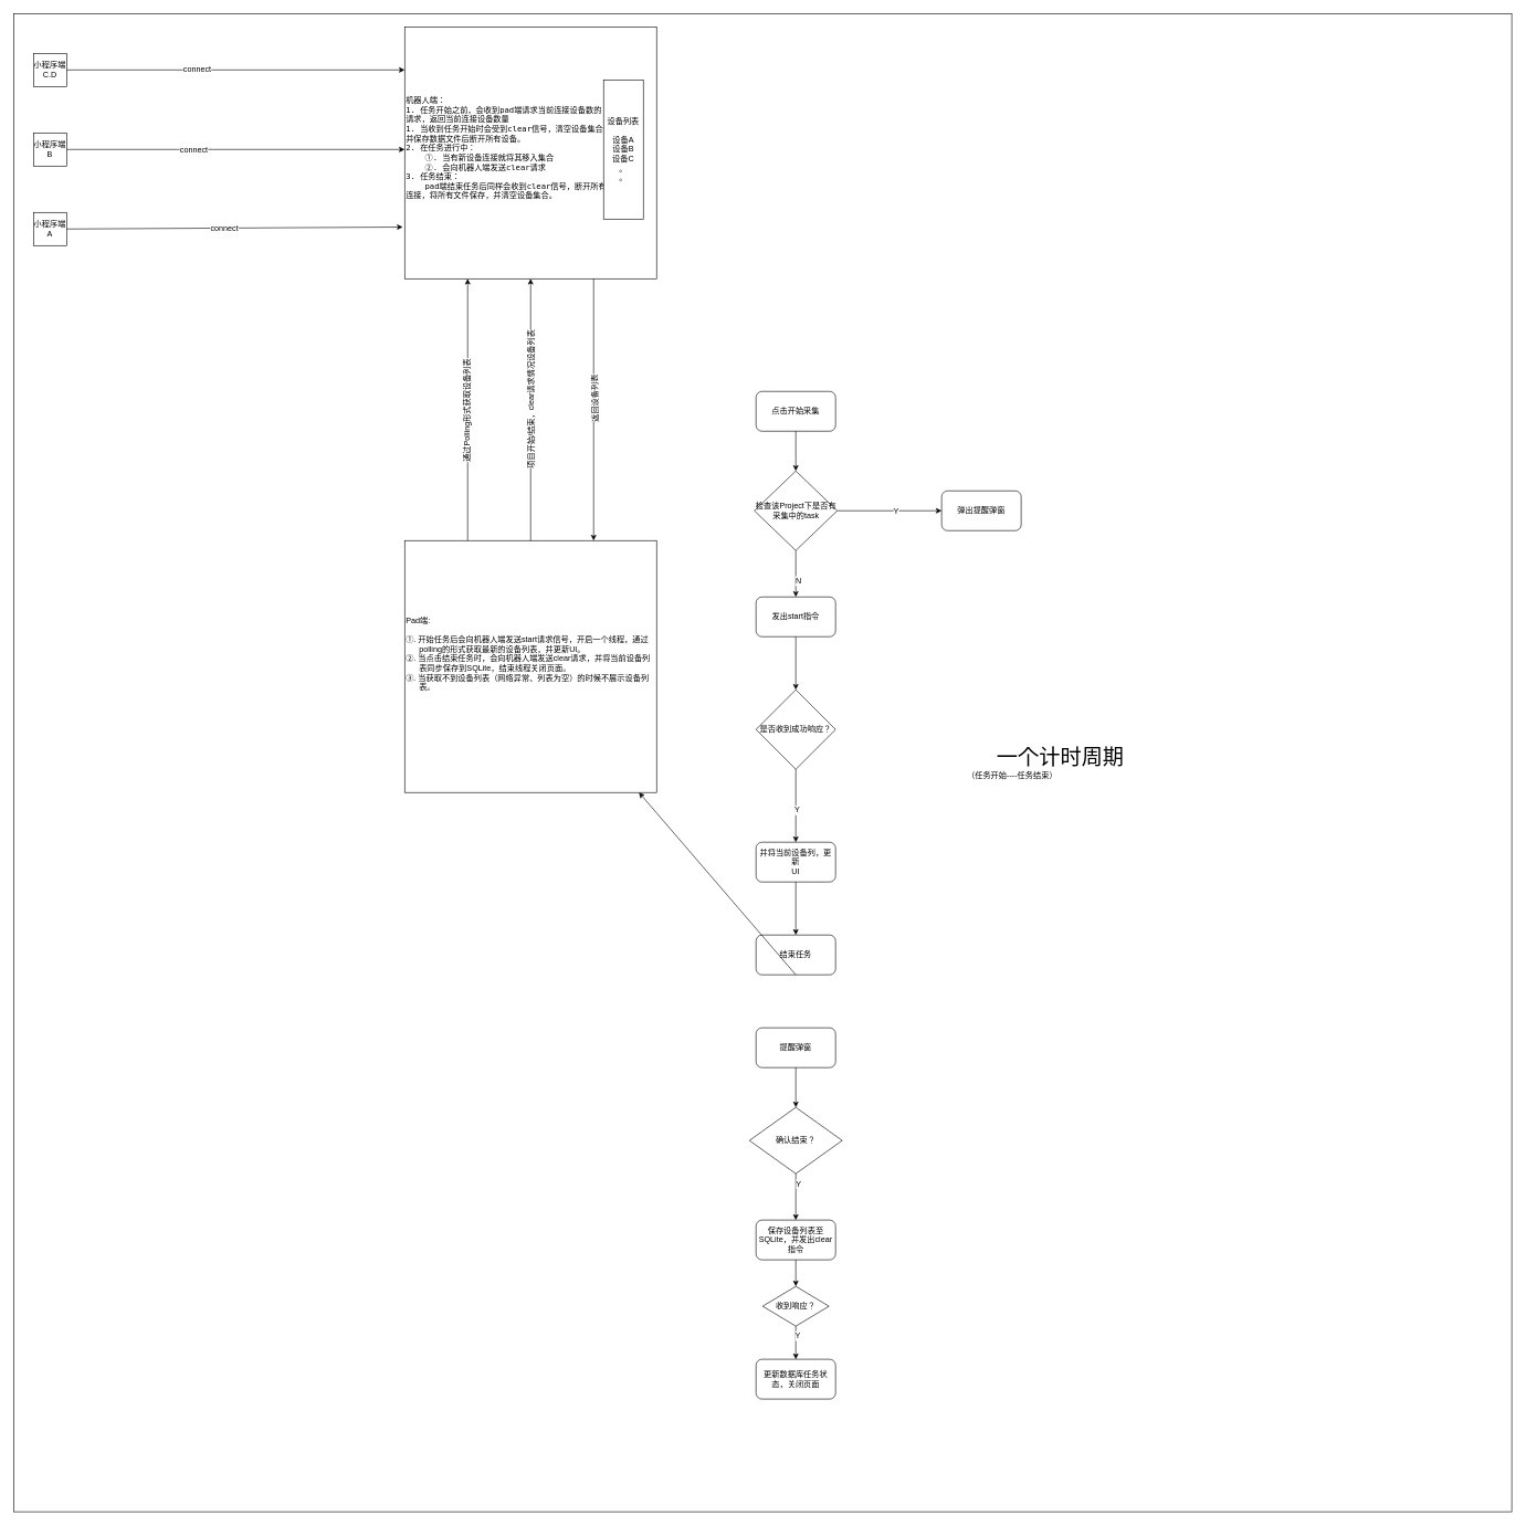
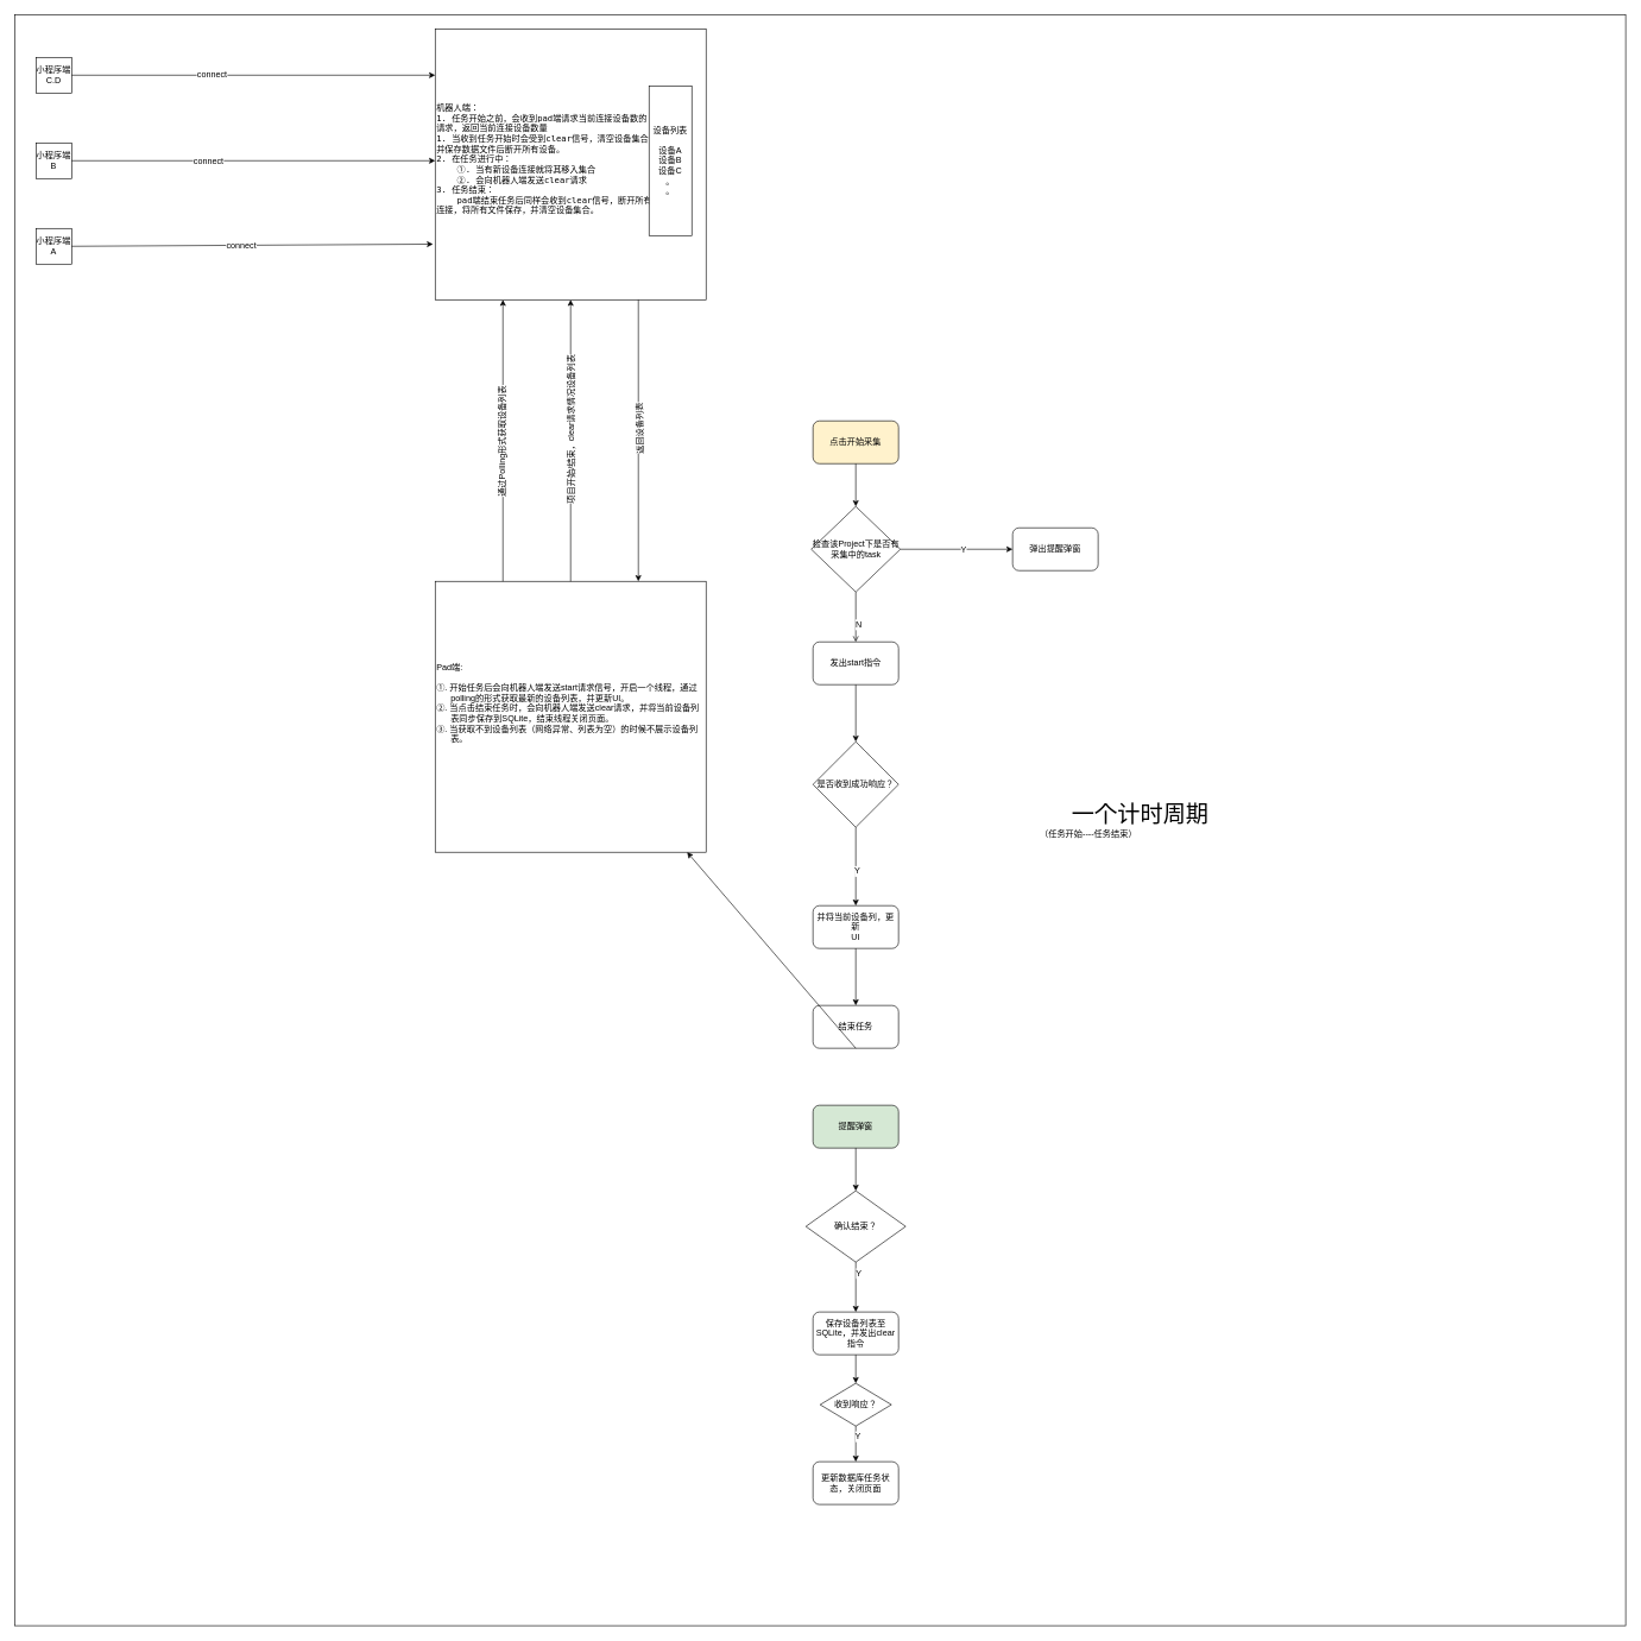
  <mxCell id="0" />
  <mxCell id="1" parent="0" />
  <mxCell id="2" value="&lt;div style=&quot;text-align: center&quot;&gt;&lt;span style=&quot;font-size: 32px&quot;&gt;&amp;nbsp; &amp;nbsp; &amp;nbsp; &amp;nbsp; &amp;nbsp; &amp;nbsp; &amp;nbsp; &amp;nbsp; &amp;nbsp; &amp;nbsp; 一个计时周期&amp;nbsp; &amp;nbsp; &amp;nbsp; &amp;nbsp; &amp;nbsp; &amp;nbsp; &amp;nbsp; &amp;nbsp; &amp;nbsp; &amp;nbsp; &amp;nbsp; &amp;nbsp; &amp;nbsp; &amp;nbsp; &amp;nbsp; &amp;nbsp; &amp;nbsp; &amp;nbsp; &amp;nbsp; &amp;nbsp; &amp;nbsp; &amp;nbsp; &amp;nbsp; &amp;nbsp; &amp;nbsp; &amp;nbsp; &amp;nbsp; &amp;nbsp; &amp;nbsp; &amp;nbsp; &amp;nbsp;&lt;/span&gt;&lt;/div&gt;&lt;font style=&quot;font-size: 12px&quot;&gt;&lt;div&gt;&lt;span&gt;&amp;nbsp; &amp;nbsp; &amp;nbsp; &amp;nbsp; &amp;nbsp; &amp;nbsp; &amp;nbsp; &amp;nbsp; &amp;nbsp; &amp;nbsp; &amp;nbsp; &amp;nbsp; &amp;nbsp; &amp;nbsp; &amp;nbsp; &amp;nbsp; &amp;nbsp; &amp;nbsp; &amp;nbsp; &amp;nbsp; &amp;nbsp; &amp;nbsp; &amp;nbsp; &amp;nbsp; &amp;nbsp; &amp;nbsp; （任务开始----任务结束）&amp;nbsp; &amp;nbsp; &amp;nbsp; &amp;nbsp; &amp;nbsp; &amp;nbsp; &amp;nbsp; &amp;nbsp; &amp;nbsp; &amp;nbsp; &amp;nbsp; &amp;nbsp; &amp;nbsp; &amp;nbsp; &amp;nbsp; &amp;nbsp; &amp;nbsp; &amp;nbsp; &amp;nbsp; &amp;nbsp; &amp;nbsp; &amp;nbsp; &amp;nbsp; &amp;nbsp; &amp;nbsp; &amp;nbsp; &amp;nbsp; &amp;nbsp; &amp;nbsp; &amp;nbsp; &amp;nbsp; &amp;nbsp; &amp;nbsp; &amp;nbsp; &amp;nbsp; &amp;nbsp; &amp;nbsp; &amp;nbsp; &amp;nbsp; &amp;nbsp; &amp;nbsp; &amp;nbsp; &amp;nbsp; &amp;nbsp; &amp;nbsp; &amp;nbsp; &amp;nbsp; &amp;nbsp; &amp;nbsp; &amp;nbsp; &amp;nbsp; &amp;nbsp; &amp;nbsp; &amp;nbsp; &amp;nbsp; &amp;nbsp; &amp;nbsp; &amp;nbsp; &amp;nbsp; &amp;nbsp; &amp;nbsp; &amp;nbsp; &amp;nbsp; &amp;nbsp; &amp;nbsp; &amp;nbsp; &amp;nbsp; &amp;nbsp; &amp;nbsp; &amp;nbsp; &amp;nbsp; &amp;nbsp; &amp;nbsp; &amp;nbsp; &amp;nbsp; &amp;nbsp; &amp;nbsp; &amp;nbsp; &amp;nbsp; &amp;nbsp; &amp;nbsp; &amp;nbsp; &amp;nbsp; &amp;nbsp; &amp;nbsp; &amp;nbsp; &amp;nbsp; &amp;nbsp; &amp;nbsp; &amp;nbsp; &amp;nbsp; &amp;nbsp; &amp;nbsp; &amp;nbsp; &amp;nbsp; &amp;nbsp; &amp;nbsp; &amp;nbsp; &amp;nbsp; &amp;nbsp; &amp;nbsp; &amp;nbsp; &amp;nbsp;&lt;/span&gt;&lt;/div&gt;&lt;/font&gt;" style="whiteSpace=wrap;html=1;aspect=fixed;align=right;" parent="1" vertex="1"><mxGeometry x="20" y="20" width="2260" height="2260" as="geometry" /></mxCell>
  <mxCell id="3" value="Pad端:&lt;br&gt;&lt;br&gt;①. 开始任务后会向机器人端发送start请求信号，开启一个线程，通过&amp;nbsp; &amp;nbsp; &amp;nbsp; &amp;nbsp; &amp;nbsp; polling的形式获取最新的设备列表，并更新UI。&lt;br&gt;②. 当点击结束任务时，会向机器人端发送clear请求，并将当前设备列&amp;nbsp; &amp;nbsp; &amp;nbsp; &amp;nbsp; 表同步保存到SQLite，结束线程关闭页面。&lt;br&gt;③. 当获取不到设备列表（网络异常、列表为空）的时候不展示设备列&amp;nbsp; &amp;nbsp; &amp;nbsp; &amp;nbsp; &amp;nbsp; 表。&lt;br&gt;&lt;pre&gt;&lt;br&gt;&lt;/pre&gt;" style="whiteSpace=wrap;html=1;aspect=fixed;align=left;" parent="1" vertex="1"><mxGeometry x="610" y="815" width="380" height="380" as="geometry" /></mxCell>
  <mxCell id="4" value="&lt;pre&gt;&lt;span&gt;机器人端：&lt;br&gt;&lt;/span&gt;&lt;span&gt;1. 任务开始之前，会收到pad端请求当前连接设备数的&lt;br&gt;&lt;/span&gt;&lt;span&gt;请求，返回当前连接设备数量&lt;br&gt;&lt;/span&gt;&lt;span&gt;1. 当收到任务开始时会受到clear信号，清空设备集合，&lt;br&gt;&lt;/span&gt;&lt;span&gt;并保存数据文件后断开所有设备。&lt;/span&gt;&lt;span&gt;&amp;nbsp; &amp;nbsp; &amp;nbsp; &amp;nbsp; &amp;nbsp; &amp;nbsp; &amp;nbsp; &amp;nbsp;&lt;br&gt;&lt;/span&gt;&lt;span&gt;2. 在任务进行中：&lt;br&gt;&lt;/span&gt;&lt;span&gt;&amp;nbsp; &amp;nbsp; ①. 当有新设备连接就将其移入集合&lt;br&gt;&lt;/span&gt;&lt;span&gt;&amp;nbsp; &amp;nbsp; ②. 会向机器人端发送clear请求&lt;br&gt;&lt;/span&gt;&lt;span&gt;3. 任务结束：&lt;br&gt;&lt;/span&gt;&lt;span&gt;&amp;nbsp; &amp;nbsp; pad端结束任务后同样会收到clear信号，断开所有&lt;br&gt;&lt;/span&gt;&lt;span&gt;连接，将所有文件&lt;/span&gt;&lt;span&gt;保存，并清空设备集合。&lt;br&gt;&lt;/span&gt;&amp;nbsp; &amp;nbsp; &amp;nbsp; &amp;nbsp; &amp;nbsp; &amp;nbsp; &amp;nbsp; &amp;nbsp; &amp;nbsp; &amp;nbsp; &amp;nbsp;&lt;/pre&gt;" style="whiteSpace=wrap;html=1;aspect=fixed;align=left;" parent="1" vertex="1"><mxGeometry x="610" y="40" width="380" height="380" as="geometry" /></mxCell>
  <mxCell id="5" value="小程序端A" style="whiteSpace=wrap;html=1;aspect=fixed;" parent="1" vertex="1"><mxGeometry x="50" y="320" width="50" height="50" as="geometry" /></mxCell>
  <mxCell id="6" value="小程序端B" style="whiteSpace=wrap;html=1;aspect=fixed;" parent="1" vertex="1"><mxGeometry x="50" y="200" width="50" height="50" as="geometry" /></mxCell>
  <mxCell id="7" value="小程序端C.D" style="whiteSpace=wrap;html=1;aspect=fixed;" parent="1" vertex="1"><mxGeometry x="50" y="80" width="50" height="50" as="geometry" /></mxCell>
  <mxCell id="8" value="" style="endArrow=classic;html=1;exitX=1;exitY=0.5;exitDx=0;exitDy=0;" parent="1" source="5" edge="1"><mxGeometry width="50" height="50" relative="1" as="geometry"><mxPoint x="50" y="470" as="sourcePoint" /><mxPoint x="607" y="342" as="targetPoint" /></mxGeometry></mxCell>
  <mxCell id="9" value="connect" style="text;html=1;align=center;verticalAlign=middle;resizable=0;points=[];labelBackgroundColor=#ffffff;" parent="8" vertex="1" connectable="0"><mxGeometry x="-0.062" relative="1" as="geometry"><mxPoint as="offset" /></mxGeometry></mxCell>
  <mxCell id="10" value="设备列表&lt;br&gt;&lt;br&gt;设备A&lt;br&gt;设备B&lt;br&gt;设备C&lt;br&gt;。&lt;br&gt;。" style="rounded=0;whiteSpace=wrap;html=1;" parent="1" vertex="1"><mxGeometry x="910" y="120" width="60" height="210" as="geometry" /></mxCell>
  <mxCell id="11" value="" style="endArrow=classic;html=1;exitX=1;exitY=0.5;exitDx=0;exitDy=0;" parent="1" source="6" edge="1"><mxGeometry width="50" height="50" relative="1" as="geometry"><mxPoint x="50" y="650" as="sourcePoint" /><mxPoint x="610" y="225" as="targetPoint" /></mxGeometry></mxCell>
  <mxCell id="12" value="connect" style="text;html=1;align=center;verticalAlign=middle;resizable=0;points=[];labelBackgroundColor=#ffffff;" parent="11" vertex="1" connectable="0"><mxGeometry x="-0.252" relative="1" as="geometry"><mxPoint as="offset" /></mxGeometry></mxCell>
  <mxCell id="13" value="" style="endArrow=classic;html=1;exitX=1;exitY=0.5;exitDx=0;exitDy=0;" parent="1" source="7" edge="1"><mxGeometry width="50" height="50" relative="1" as="geometry"><mxPoint x="50" y="650" as="sourcePoint" /><mxPoint x="610" y="105" as="targetPoint" /></mxGeometry></mxCell>
  <mxCell id="14" value="connect" style="text;html=1;align=center;verticalAlign=middle;resizable=0;points=[];labelBackgroundColor=#ffffff;" parent="13" vertex="1" connectable="0"><mxGeometry x="-0.232" y="1" relative="1" as="geometry"><mxPoint as="offset" /></mxGeometry></mxCell>
  <mxCell id="15" value="" style="endArrow=classic;html=1;exitX=0.25;exitY=0;exitDx=0;exitDy=0;entryX=0.25;entryY=1;entryDx=0;entryDy=0;" parent="1" source="3" target="4" edge="1"><mxGeometry width="50" height="50" relative="1" as="geometry"><mxPoint x="170" y="795" as="sourcePoint" /><mxPoint x="680" y="215" as="targetPoint" /></mxGeometry></mxCell>
  <mxCell id="16" value="通过Polling形式获取设备列表" style="text;html=1;align=center;verticalAlign=middle;resizable=0;points=[];labelBackgroundColor=#ffffff;rotation=-90;" parent="15" vertex="1" connectable="0"><mxGeometry x="0.091" y="1" relative="1" as="geometry"><mxPoint y="20" as="offset" /></mxGeometry></mxCell>
  <mxCell id="17" value="" style="endArrow=classic;html=1;entryX=0.75;entryY=0;entryDx=0;entryDy=0;exitX=0.75;exitY=1;exitDx=0;exitDy=0;" parent="1" source="4" target="3" edge="1"><mxGeometry width="50" height="50" relative="1" as="geometry"><mxPoint x="170" y="795" as="sourcePoint" /><mxPoint x="220" y="745" as="targetPoint" /></mxGeometry></mxCell>
  <mxCell id="18" value="返回设备列表" style="text;html=1;align=center;verticalAlign=middle;resizable=0;points=[];labelBackgroundColor=#ffffff;rotation=-91;" parent="17" vertex="1" connectable="0"><mxGeometry x="-0.085" y="3" relative="1" as="geometry"><mxPoint as="offset" /></mxGeometry></mxCell>
  <mxCell id="19" value="" style="endArrow=classic;html=1;exitX=0.5;exitY=0;exitDx=0;exitDy=0;entryX=0.5;entryY=1;entryDx=0;entryDy=0;" parent="1" source="3" target="4" edge="1"><mxGeometry width="50" height="50" relative="1" as="geometry"><mxPoint x="170" y="795" as="sourcePoint" /><mxPoint x="220" y="745" as="targetPoint" /></mxGeometry></mxCell>
  <mxCell id="20" value="项目开始/结束，clear请求情况设备列表" style="text;html=1;align=center;verticalAlign=middle;resizable=0;points=[];labelBackgroundColor=#ffffff;rotation=-90;" parent="19" vertex="1" connectable="0"><mxGeometry x="0.073" relative="1" as="geometry"><mxPoint as="offset" /></mxGeometry></mxCell>
- <mxCell id="21" value="点击开始采集" style="rounded=1;whiteSpace=wrap;html=1;" vertex="1" parent="1"><mxGeometry x="1140" y="590" width="120" height="60" as="geometry" /></mxCell>
+ <mxCell id="21" value="点击开始采集" style="rounded=1;whiteSpace=wrap;html=1;fillColor=#fff2cc;" vertex="1" parent="1"><mxGeometry x="1140" y="590" width="120" height="60" as="geometry" /></mxCell>
  <mxCell id="22" value="发出start指令" style="rounded=1;whiteSpace=wrap;html=1;" vertex="1" parent="1"><mxGeometry x="1140" y="900" width="120" height="60" as="geometry" /></mxCell>
  <mxCell id="23" value="" style="endArrow=classic;html=1;exitX=0.5;exitY=1;exitDx=0;exitDy=0;" edge="1" parent="1" source="21"><mxGeometry width="50" height="50" relative="1" as="geometry"><mxPoint x="1199" y="531" as="sourcePoint" /><mxPoint x="1200" y="710" as="targetPoint" /></mxGeometry></mxCell>
- <mxCell id="24" value="" style="endArrow=classic;html=1;exitX=0.5;exitY=1;exitDx=0;exitDy=0;entryX=0.5;entryY=0;entryDx=0;entryDy=0;" edge="1" parent="1" source="31" target="22"><mxGeometry width="50" height="50" relative="1" as="geometry"><mxPoint x="1200" y="770" as="sourcePoint" /><mxPoint x="1350" y="810" as="targetPoint" /></mxGeometry></mxCell>
+ <mxCell id="24" value="" style="endArrow=open;html=1;exitX=0.5;exitY=1;exitDx=0;exitDy=0;entryX=0.5;entryY=0;entryDx=0;entryDy=0;" edge="1" parent="1" source="31" target="22"><mxGeometry width="50" height="50" relative="1" as="geometry"><mxPoint x="1200" y="770" as="sourcePoint" /><mxPoint x="1350" y="810" as="targetPoint" /></mxGeometry></mxCell>
  <mxCell id="25" value="N" style="text;html=1;align=center;verticalAlign=middle;resizable=0;points=[];labelBackgroundColor=#ffffff;" vertex="1" connectable="0" parent="24"><mxGeometry x="0.275" y="3" relative="1" as="geometry"><mxPoint as="offset" /></mxGeometry></mxCell>
  <mxCell id="26" value="弹出提醒弹窗" style="rounded=1;whiteSpace=wrap;html=1;" vertex="1" parent="1"><mxGeometry x="1420" y="740" width="120" height="60" as="geometry" /></mxCell>
  <mxCell id="27" value="" style="endArrow=classic;html=1;exitX=1;exitY=0.5;exitDx=0;exitDy=0;" edge="1" parent="1" source="31" target="26"><mxGeometry width="50" height="50" relative="1" as="geometry"><mxPoint x="1260" y="740" as="sourcePoint" /><mxPoint x="1350" y="770" as="targetPoint" /><Array as="points" /></mxGeometry></mxCell>
  <mxCell id="28" value="Y" style="text;html=1;align=center;verticalAlign=middle;resizable=0;points=[];labelBackgroundColor=#ffffff;" vertex="1" connectable="0" parent="27"><mxGeometry x="0.115" relative="1" as="geometry"><mxPoint as="offset" /></mxGeometry></mxCell>
  <mxCell id="29" value="是否收到成功响应？" style="rhombus;whiteSpace=wrap;html=1;" vertex="1" parent="1"><mxGeometry x="1140" y="1040" width="120" height="120" as="geometry" /></mxCell>
  <mxCell id="30" value="" style="endArrow=classic;html=1;exitX=0.5;exitY=1;exitDx=0;exitDy=0;entryX=0.5;entryY=0;entryDx=0;entryDy=0;" edge="1" parent="1" source="22" target="29"><mxGeometry width="50" height="50" relative="1" as="geometry"><mxPoint x="1320" y="970" as="sourcePoint" /><mxPoint x="1370" y="920" as="targetPoint" /></mxGeometry></mxCell>
  <mxCell id="31" value="&lt;span style=&quot;white-space: normal&quot;&gt;检查该Project下是否有采集中的task&lt;/span&gt;" style="rhombus;whiteSpace=wrap;html=1;" vertex="1" parent="1"><mxGeometry x="1137.5" y="710" width="125" height="120" as="geometry" /></mxCell>
  <mxCell id="32" value="并将当前设备列，更新&lt;br&gt;UI" style="rounded=1;whiteSpace=wrap;html=1;" vertex="1" parent="1"><mxGeometry x="1140" y="1270" width="120" height="60" as="geometry" /></mxCell>
  <mxCell id="33" value="" style="endArrow=classic;html=1;exitX=0.5;exitY=1;exitDx=0;exitDy=0;" edge="1" parent="1" source="29" target="32"><mxGeometry width="50" height="50" relative="1" as="geometry"><mxPoint x="1090" y="1230" as="sourcePoint" /><mxPoint x="1140" y="1180" as="targetPoint" /></mxGeometry></mxCell>
  <mxCell id="34" value="Y" style="text;html=1;align=center;verticalAlign=middle;resizable=0;points=[];labelBackgroundColor=#ffffff;" vertex="1" connectable="0" parent="33"><mxGeometry x="0.118" y="1" relative="1" as="geometry"><mxPoint as="offset" /></mxGeometry></mxCell>
  <mxCell id="35" value="结束任务" style="rounded=1;whiteSpace=wrap;html=1;strokeColor=#000000;" vertex="1" parent="1"><mxGeometry x="1140" y="1410" width="120" height="60" as="geometry" /></mxCell>
  <mxCell id="36" value="" style="endArrow=classic;html=1;exitX=0.5;exitY=1;exitDx=0;exitDy=0;" edge="1" parent="1" source="32" target="35"><mxGeometry width="50" height="50" relative="1" as="geometry"><mxPoint x="860" y="1450" as="sourcePoint" /><mxPoint x="910" y="1400" as="targetPoint" /></mxGeometry></mxCell>
- <mxCell id="37" value="提醒弹窗" style="rounded=1;whiteSpace=wrap;html=1;strokeColor=#000000;" vertex="1" parent="1"><mxGeometry x="1140" y="1550" width="120" height="60" as="geometry" /></mxCell>
+ <mxCell id="37" value="提醒弹窗" style="rounded=1;whiteSpace=wrap;html=1;strokeColor=#000000;fillColor=#d5e8d4;" vertex="1" parent="1"><mxGeometry x="1140" y="1550" width="120" height="60" as="geometry" /></mxCell>
  <mxCell id="38" value="" style="endArrow=classic;html=1;exitX=0.5;exitY=1;exitDx=0;exitDy=0;" edge="1" parent="1" source="35" target="3"><mxGeometry width="50" height="50" relative="1" as="geometry"><mxPoint x="850" y="1560" as="sourcePoint" /><mxPoint x="900" y="1510" as="targetPoint" /></mxGeometry></mxCell>
  <mxCell id="39" value="确认结束？" style="rhombus;whiteSpace=wrap;html=1;strokeColor=#000000;" vertex="1" parent="1"><mxGeometry x="1130" y="1670" width="140" height="100" as="geometry" /></mxCell>
  <mxCell id="40" value="" style="endArrow=classic;html=1;exitX=0.5;exitY=1;exitDx=0;exitDy=0;entryX=0.5;entryY=0;entryDx=0;entryDy=0;" edge="1" parent="1" source="37" target="39"><mxGeometry width="50" height="50" relative="1" as="geometry"><mxPoint x="920" y="1710" as="sourcePoint" /><mxPoint x="970" y="1660" as="targetPoint" /></mxGeometry></mxCell>
  <mxCell id="41" value="" style="endArrow=classic;html=1;exitX=0.5;exitY=1;exitDx=0;exitDy=0;entryX=0.5;entryY=0;entryDx=0;entryDy=0;" edge="1" parent="1" source="39" target="43"><mxGeometry width="50" height="50" relative="1" as="geometry"><mxPoint x="840" y="1840" as="sourcePoint" /><mxPoint x="890" y="1790" as="targetPoint" /><Array as="points" /></mxGeometry></mxCell>
  <mxCell id="42" value="Y" style="text;html=1;align=center;verticalAlign=middle;resizable=0;points=[];labelBackgroundColor=#ffffff;" vertex="1" connectable="0" parent="41"><mxGeometry x="-0.567" y="3" relative="1" as="geometry"><mxPoint as="offset" /></mxGeometry></mxCell>
  <mxCell id="43" value="保存设备列表至SQLite，并发出clear指令" style="rounded=1;whiteSpace=wrap;html=1;strokeColor=#000000;" vertex="1" parent="1"><mxGeometry x="1140" y="1840" width="120" height="60" as="geometry" /></mxCell>
  <mxCell id="44" value="收到响应？" style="rhombus;whiteSpace=wrap;html=1;strokeColor=#000000;" vertex="1" parent="1"><mxGeometry x="1150" y="1940" width="100" height="60" as="geometry" /></mxCell>
  <mxCell id="45" value="" style="endArrow=classic;html=1;exitX=0.5;exitY=1;exitDx=0;exitDy=0;" edge="1" parent="1" source="43" target="44"><mxGeometry width="50" height="50" relative="1" as="geometry"><mxPoint x="1040" y="1980" as="sourcePoint" /><mxPoint x="1090" y="1930" as="targetPoint" /></mxGeometry></mxCell>
  <mxCell id="46" value="更新数据库任务状态，关闭页面" style="rounded=1;whiteSpace=wrap;html=1;strokeColor=#000000;" vertex="1" parent="1"><mxGeometry x="1140" y="2050" width="120" height="60" as="geometry" /></mxCell>
  <mxCell id="47" value="" style="endArrow=classic;html=1;exitX=0.5;exitY=1;exitDx=0;exitDy=0;" edge="1" parent="1" source="44" target="46"><mxGeometry width="50" height="50" relative="1" as="geometry"><mxPoint x="890" y="2030" as="sourcePoint" /><mxPoint x="940" y="1980" as="targetPoint" /></mxGeometry></mxCell>
  <mxCell id="48" value="Y" style="text;html=1;align=center;verticalAlign=middle;resizable=0;points=[];labelBackgroundColor=#ffffff;" vertex="1" connectable="0" parent="47"><mxGeometry x="-0.46" y="2" relative="1" as="geometry"><mxPoint as="offset" /></mxGeometry></mxCell>
